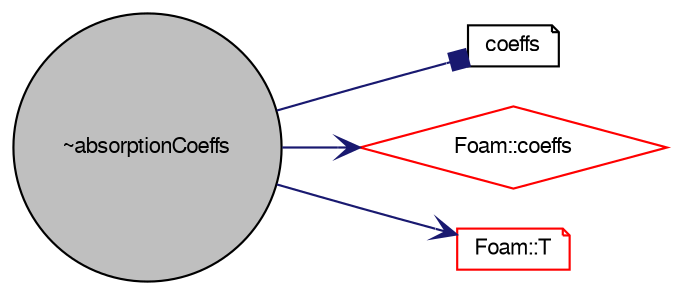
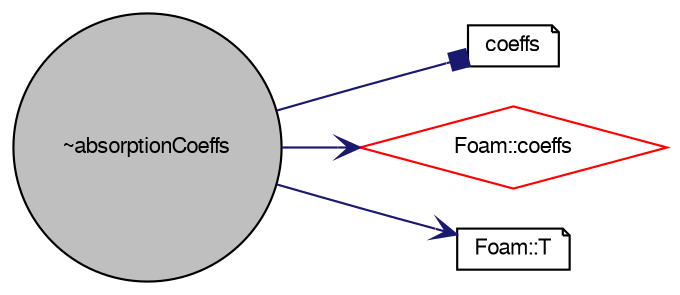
  digraph {
    rankdir=LR
    node [color=black fontname=FreeSans fontsize=10 shape=note]
    edge [arrowhead=vee color=midnightblue fontname=FreeSans fontsize=10 labelfontname=FreeSans labelfontsize=10 style=solid]
    n1 [fillcolor=grey75 fontcolor=black height=0.2 label="~absorptionCoeffs" shape=circle style=filled width=0.4]
    n2 [height=0.2 label=coeffs width=0.4]
    n3 [color=red height=0.2 label="Foam::coeffs" shape=diamond width=0.4]
-   n4 [color=red height=0.2 label="Foam::T" width=0.4]
+   n4 [height=0.2 label="Foam::T" width=0.4]
    n1 -> n2 [arrowhead=box]
    n1 -> n3
    n1 -> n4
  }
